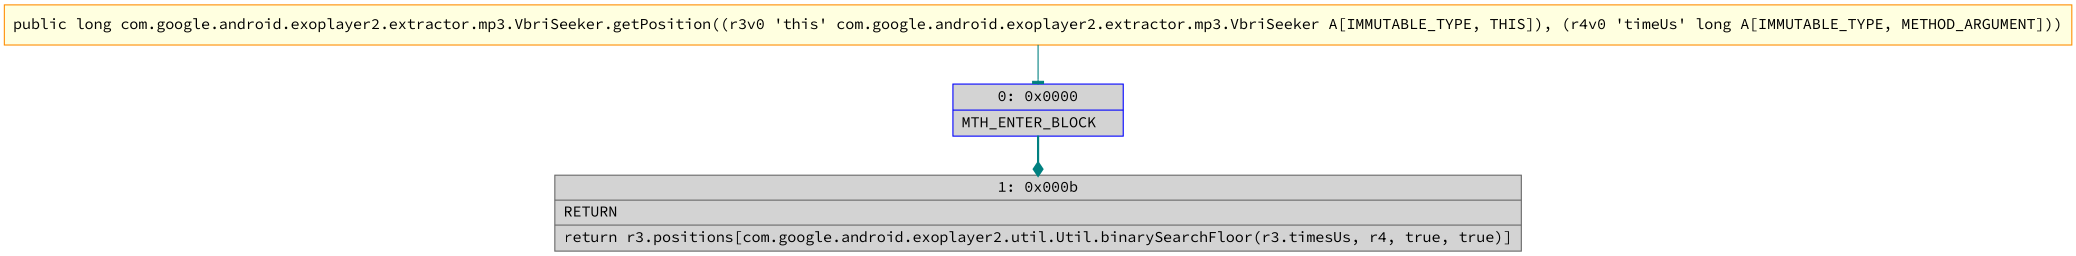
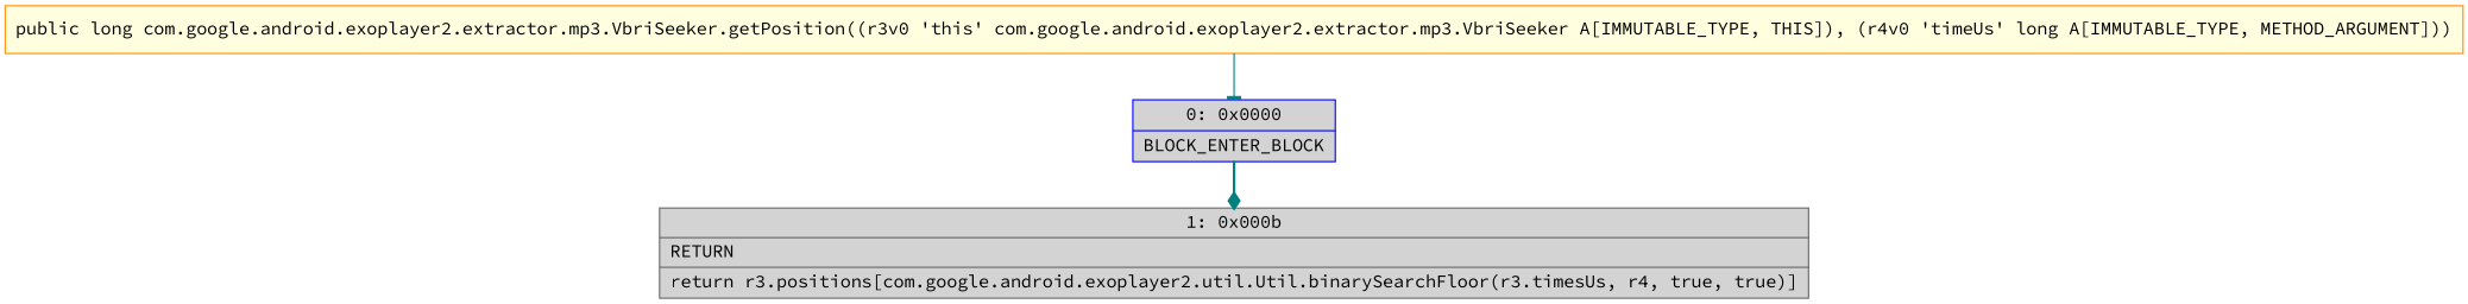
  digraph {
    fontname="Source Code Pro"
    node [shape=record style=filled fillcolor=lightgrey fontname="Source Code Pro"]
    edge [color=teal fontname="Source Code Pro"]
-   n1 [label="{0\:\ 0x0000|MTH_ENTER_BLOCK\l}" color=blue]
+   n1 [label="{0\:\ 0x0000|BLOCK_ENTER_BLOCK\l}" color=blue]
    n2 [label="{1\:\ 0x000b|RETURN\l|return r3.positions[com.google.android.exoplayer2.util.Util.binarySearchFloor(r3.timesUs, r4, true, true)]\l}" color=gray40]
    n3 [label="{public long com.google.android.exoplayer2.extractor.mp3.VbriSeeker.getPosition((r3v0 'this' com.google.android.exoplayer2.extractor.mp3.VbriSeeker A[IMMUTABLE_TYPE, THIS]), (r4v0 'timeUs' long A[IMMUTABLE_TYPE, METHOD_ARGUMENT])) }" fillcolor=lightyellow color=darkorange]
    n1 -> n2 [style=bold arrowhead=diamond]
    n3 -> n1 [style=solid arrowhead=tee]
  }
